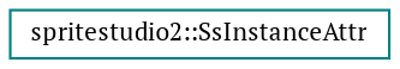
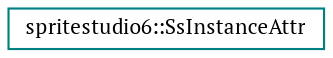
  digraph {
    rankdir=TB
    fontname="PT Serif"
-   n1 [color=teal fillcolor=white fontname="PT Serif" fontsize=10 height=0.2 label="spritestudio2::SsInstanceAttr" shape=box style=filled width=0.4]
+   n1 [color=teal fillcolor=white fontname="PT Serif" fontsize=10 height=0.2 label="spritestudio6::SsInstanceAttr" shape=box style=filled width=0.4]
  }
